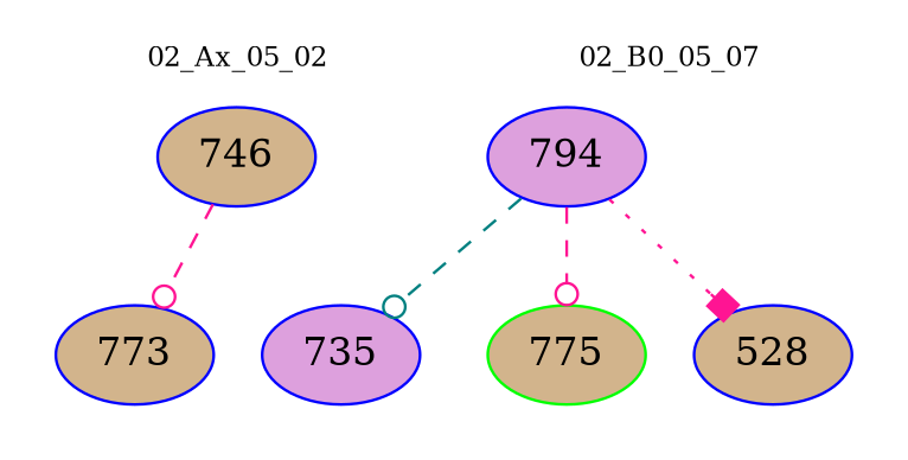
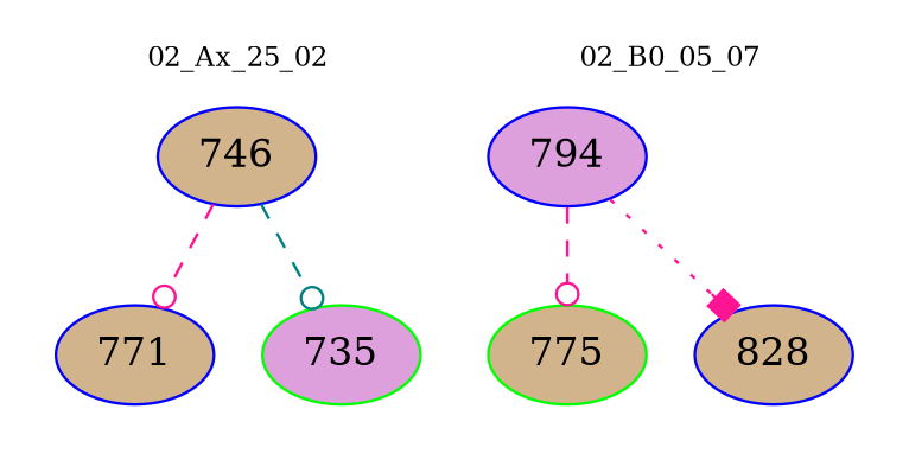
  digraph {
    node [color=blue fillcolor=tan style=filled]
    edge [arrowhead=odot color=deeppink style=dashed]
    n1 [label=746]
-   n2 [fillcolor=plum label=735]
-   n3 [label=773]
+   n2 [color=green fillcolor=plum label=735]
+   n3 [label=771]
    n4 [fillcolor=plum label=794]
    n5 [color=green label=775]
-   n6 [label=528]
+   n6 [label=828]
    subgraph cluster_1 {
      color=white
      fontsize=10
-     label="02_Ax_05_02"
+     label="02_Ax_25_02"
      n1
      n2
      n3
    }
    subgraph cluster_2 {
      color=white
      fontsize=10
      label="02_B0_05_07"
      n4
      n5
      n6
    }
-   n4 -> n2 [color=teal]
+   n1 -> n2 [color=teal]
    n1 -> n3
    n4 -> n5
    n4 -> n6 [arrowhead=box style=dotted]
  }
